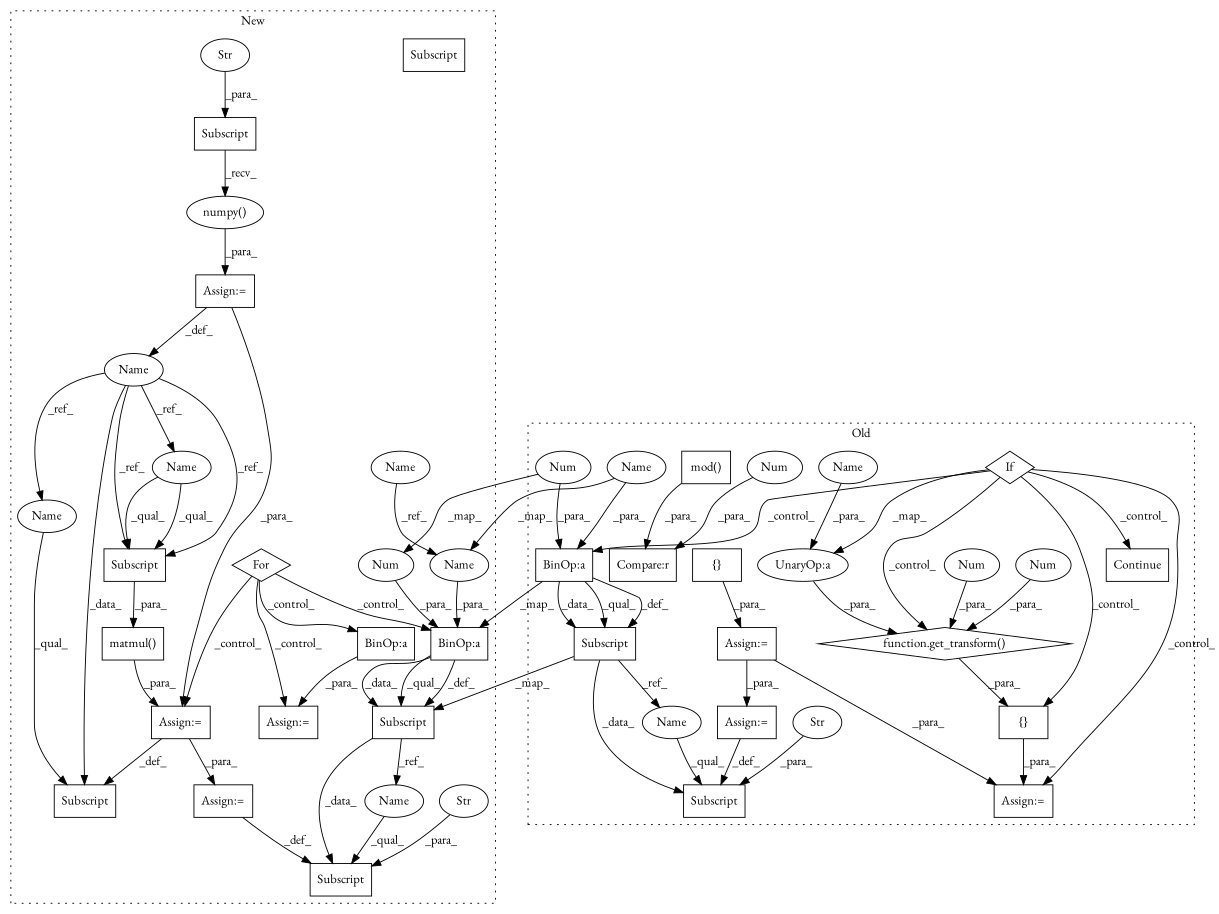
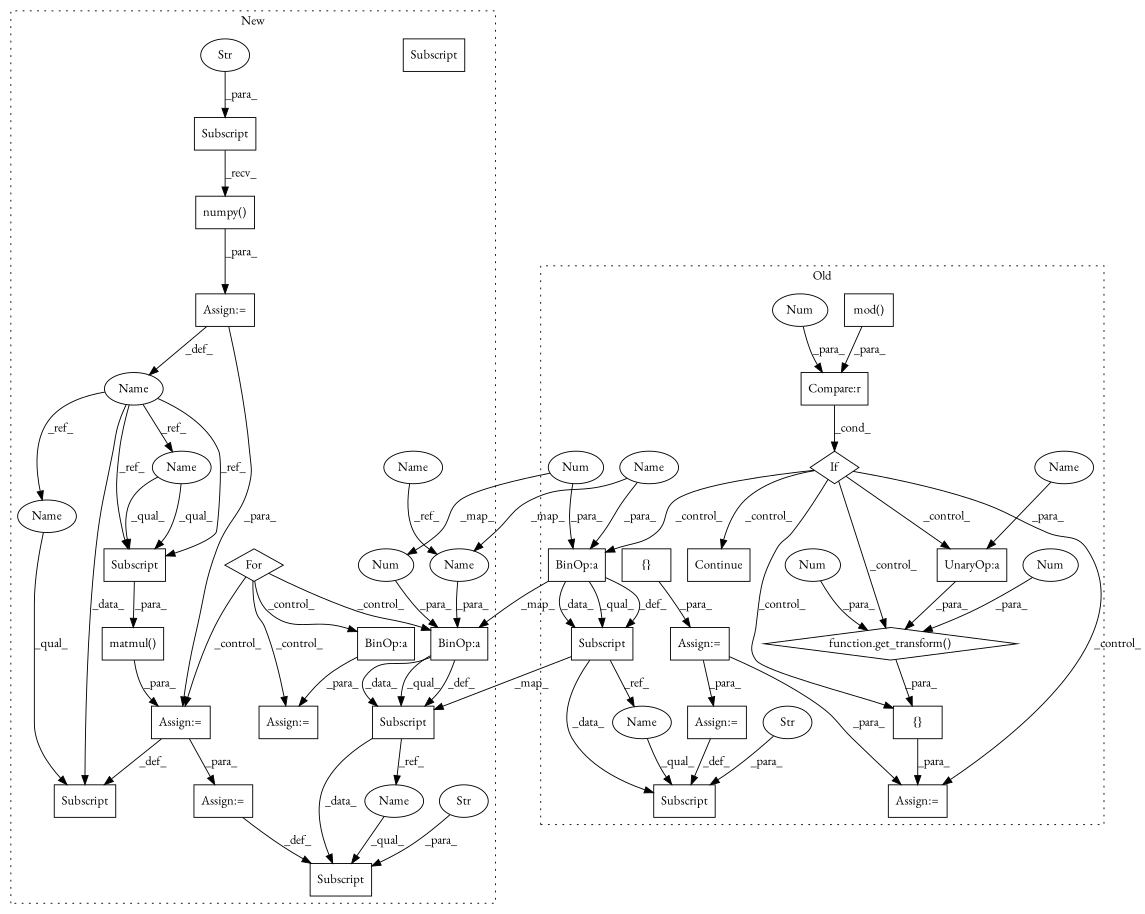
  digraph {
    fontname="EB Garamond"
    node [a=87 fontname="EB Garamond" l=3 s="963,0" shape=box]
    edge [fontname="EB Garamond"]
    n1 [a=75 l="14,1" label="function.get_transform()" s="2025,2049" shape=diamond]
    n2 [a=68 l=4 label="Assign:=" s=2003]
    n3 [a=76 l=1 label=Num s=2042 shape=ellipse]
    n4 [a=76 l=1 label=Num s=2039 shape=ellipse]
-   n5 [a=61 l=4 label="UnaryOp:a" s=2045 shape=ellipse]
+   n5 [a=61 l=4 label="UnaryOp:a" s=2045]
    n6 [a=82 label="BinOp:a" s=1791]
    n7 [a=63 l="13,0" label=Subscript s="2100,0"]
    n8 [a=76 label=Num s=1794 shape=ellipse]
    n9 [a=68 label="Assign:=" s=1521]
    n10 [a=96 label=If s=1558 shape=diamond]
    n11 [a=59 l="1,0" label="{}" s="2007,2051"]
    n12 [a=63 l="14,0" label=Subscript s="2204,0"]
    n13 [a=59 l="2,1" label="{}" s="1524,1524"]
    n14 [a=66 l=7 label=Str s=2210 shape=ellipse]
    n15 [a=75 l="7,1" label="mod()" s="1561,1592"]
    n16 [a=40 l=37 label="Compare:r" s=1561]
    n17 [a=76 l=1 label=Num s=1597 shape=ellipse]
    n18 [a=43 l=8 label=Continue s=1612]
    n19 [a=68 label="Assign:=" s=2218]
    n20 [l=5 label=Name s=2204 shape=ellipse]
    n21 [label=Name s=2046 shape=ellipse]
    n22 [label=Name s=1788 shape=ellipse]
    n23 [a=63 l="13,0" label=Subscript s="1127,0"]
    n24 [a=66 l=6 label=Str s=1133 shape=ellipse]
    n25 [label=Name s=425 shape=ellipse]
    n26 [a=82 label="BinOp:a" s=713]
    n27 [a=63 l="13,0" label=Subscript s="1023,0"]
    n28 [a=68 label="Assign:=" s=559]
    n29 [a=76 label=Num s=716 shape=ellipse]
    n30 [a=68 label="Assign:=" s=332]
    n31 [a=75 l="10,1" label="matmul()" s="950,974"]
    n32 [a=63 l="11,0" label=Subscript s="936,0"]
    n33 [a=107 l="4,10" label=For s="389,415" shape=diamond]
    n34 [a=82 label="BinOp:a" s=563]
    n35 [a=63 l="11,0" label=Subscript]
    n36 [l=4 label=Name s=328 shape=ellipse]
-   n37 [a=75 l=21 label="numpy()" s=335 shape=ellipse]
+   n37 [a=75 l=21 label="numpy()" s=335]
    n38 [a=63 l="13,0" label=Subscript s="335,0"]
    n39 [a=66 l=6 label=Str s=341 shape=ellipse]
    n40 [a=68 label="Assign:=" s=1140]
    n41 [a=68 label="Assign:=" s=947]
    n42 [label=Name s=710 shape=ellipse]
    n43 [l=4 label=Name s=936 shape=ellipse]
    n44 [l=4 label=Name s=963 shape=ellipse]
    n45 [a=63 l="11,0" label=Subscript]
    n46 [l=5 label=Name s=1127 shape=ellipse]
    subgraph cluster_1 {
      label=Old
      style=dotted
      n1
      n2
      n3
      n4
      n5
      n6
      n7
      n8
      n9
      n10
      n11
      n12
      n13
      n14
      n15
      n16
      n17
      n18
      n19
      n20
      n21
      n22
    }
    subgraph cluster_2 {
      label=New
      style=dotted
      n23
      n24
      n25
      n26
      n27
      n28
      n29
      n30
      n31
      n32
      n33
      n34
      n35
      n36
      n37
      n38
      n39
      n40
      n41
      n42
      n43
      n44
      n45
      n46
    }
    n1 -> n11 [label=_para_]
    n3 -> n1 [label=_para_]
    n4 -> n1 [label=_para_]
    n5 -> n1 [label=_para_]
    n6 -> n7 [label=_qual_]
    n6 -> n7 [label=_def_]
    n6 -> n7 [label=_data_]
    n6 -> n26 [label=_map_]
    n7 -> n12 [label=_data_]
    n7 -> n20 [label=_ref_]
    n7 -> n27 [label=_map_]
    n8 -> n6 [label=_para_]
    n8 -> n29 [label=_map_]
    n9 -> n2 [label=_para_]
    n9 -> n19 [label=_para_]
    n10 -> n1 [label=_control_]
    n10 -> n2 [label=_control_]
-   n10 -> n5 [label=_map_]
+   n10 -> n5 [label=_control_]
    n10 -> n6 [label=_control_]
    n10 -> n11 [label=_control_]
    n10 -> n18 [label=_control_]
    n11 -> n2 [label=_para_]
    n13 -> n9 [label=_para_]
    n14 -> n12 [label=_para_]
    n15 -> n16 [label=_para_]
+   n16 -> n10 [label=_cond_]
    n17 -> n16 [label=_para_]
    n19 -> n12 [label=_def_]
    n20 -> n12 [label=_qual_]
    n21 -> n5 [label=_para_]
    n22 -> n6 [label=_para_]
    n22 -> n42 [label=_map_]
    n24 -> n23 [label=_para_]
    n25 -> n42 [label=_ref_]
    n26 -> n27 [label=_qual_]
    n26 -> n27 [label=_def_]
    n26 -> n27 [label=_data_]
    n27 -> n23 [label=_data_]
    n27 -> n46 [label=_ref_]
    n29 -> n26 [label=_para_]
    n30 -> n36 [label=_def_]
    n30 -> n41 [label=_para_]
    n31 -> n41 [label=_para_]
    n33 -> n26 [label=_control_]
    n33 -> n28 [label=_control_]
    n33 -> n34 [label=_control_]
    n33 -> n41 [label=_control_]
    n34 -> n28 [label=_para_]
    n36 -> n32 [label=_data_]
    n36 -> n43 [label=_ref_]
    n36 -> n44 [label=_ref_]
    n36 -> n45 [label=_ref_]
    n36 -> n45 [label=_ref_]
    n37 -> n30 [label=_para_]
    n38 -> n37 [label=_recv_]
    n39 -> n38 [label=_para_]
    n40 -> n23 [label=_def_]
    n41 -> n32 [label=_def_]
    n41 -> n40 [label=_para_]
    n42 -> n26 [label=_para_]
    n43 -> n32 [label=_qual_]
    n44 -> n45 [label=_qual_]
    n44 -> n45 [label=_qual_]
    n45 -> n31 [label=_para_]
    n46 -> n23 [label=_qual_]
  }
